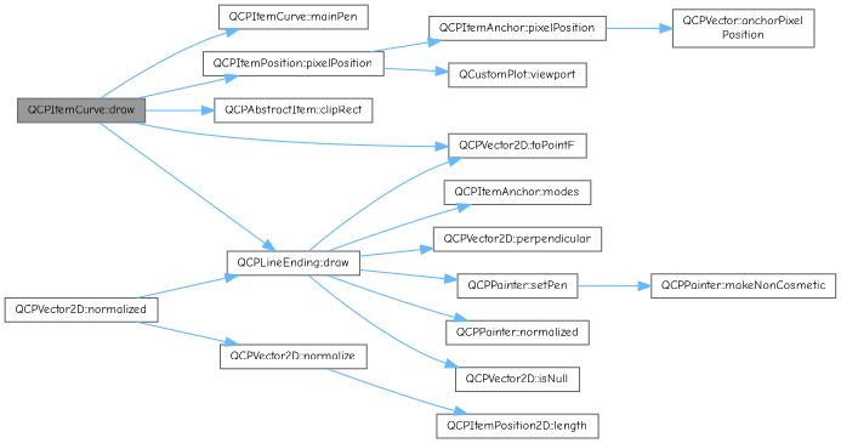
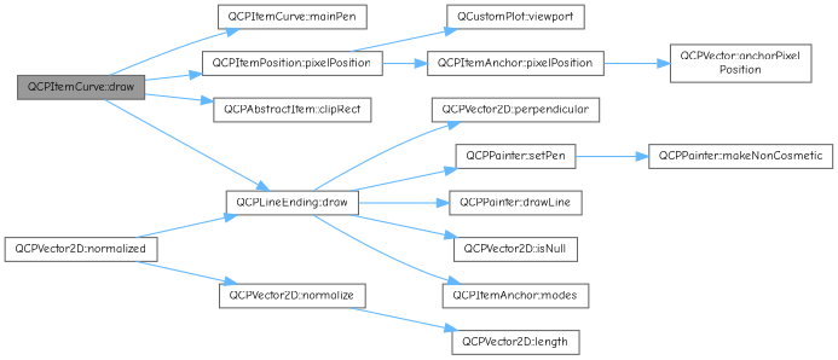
  digraph {
    fontname="Comic Neue"
    rankdir=LR
    node [color=grey40 fillcolor=white fontname="Comic Neue" fontsize=10 shape=box style=filled]
    edge [color=steelblue1 fontname="Comic Neue" fontsize=10 labelfontname=Helvetica labelfontsize=10 style=solid]
    n1 [color=gray40 fillcolor=grey60 fontcolor=black height=0.2 label="QCPItemCurve::draw" width=0.4]
    n2 [height=0.2 label="QCPAbstractItem::clipRect" width=0.4]
    n3 [height=0.2 label="QCPLineEnding::draw" width=0.4]
-   n4 [height=0.2 label="QCPVector2D::toPointF" width=0.4]
    n5 [height=0.2 label="QCPItemCurve::mainPen" width=0.4]
    n6 [height=0.2 label="QCPItemPosition::pixelPosition" width=0.4]
    n7 [height=0.2 label="QCPPainter::setPen" width=0.4]
-   n8 [height=0.2 label="QCPPainter::normalized" width=0.4]
+   n8 [height=0.2 label="QCPPainter::drawLine" width=0.4]
    n9 [height=0.2 label="QCPVector2D::isNull" width=0.4]
    n10 [height=0.2 label="QCPItemAnchor::modes" width=0.4]
    n11 [height=0.2 label="QCPVector2D::perpendicular" width=0.4]
    n12 [height=0.2 label="QCPPainter::makeNonCosmetic" width=0.4]
    n13 [height=0.2 label="QCustomPlot::viewport" width=0.4]
    n14 [height=0.2 label="QCPItemAnchor::pixelPosition" width=0.4]
    n15 [height=0.2 label="QCPVector2D::normalized" width=0.4]
    n16 [height=0.2 label="QCPVector2D::normalize" width=0.4]
-   n17 [height=0.2 label="QCPItemPosition2D::length" width=0.4]
+   n17 [height=0.2 label="QCPVector2D::length" width=0.4]
    n18 [height=0.2 label="QCPVector::anchorPixel\lPosition" width=0.4]
    n1 -> n2
    n1 -> n3
-   n1 -> n4
    n1 -> n5
    n1 -> n6
-   n3 -> n4
    n3 -> n7
    n3 -> n8
    n3 -> n9
    n3 -> n10
    n3 -> n11
    n6 -> n13
    n6 -> n14
    n7 -> n12
    n14 -> n18
    n15 -> n3
    n15 -> n16
    n16 -> n17
  }
